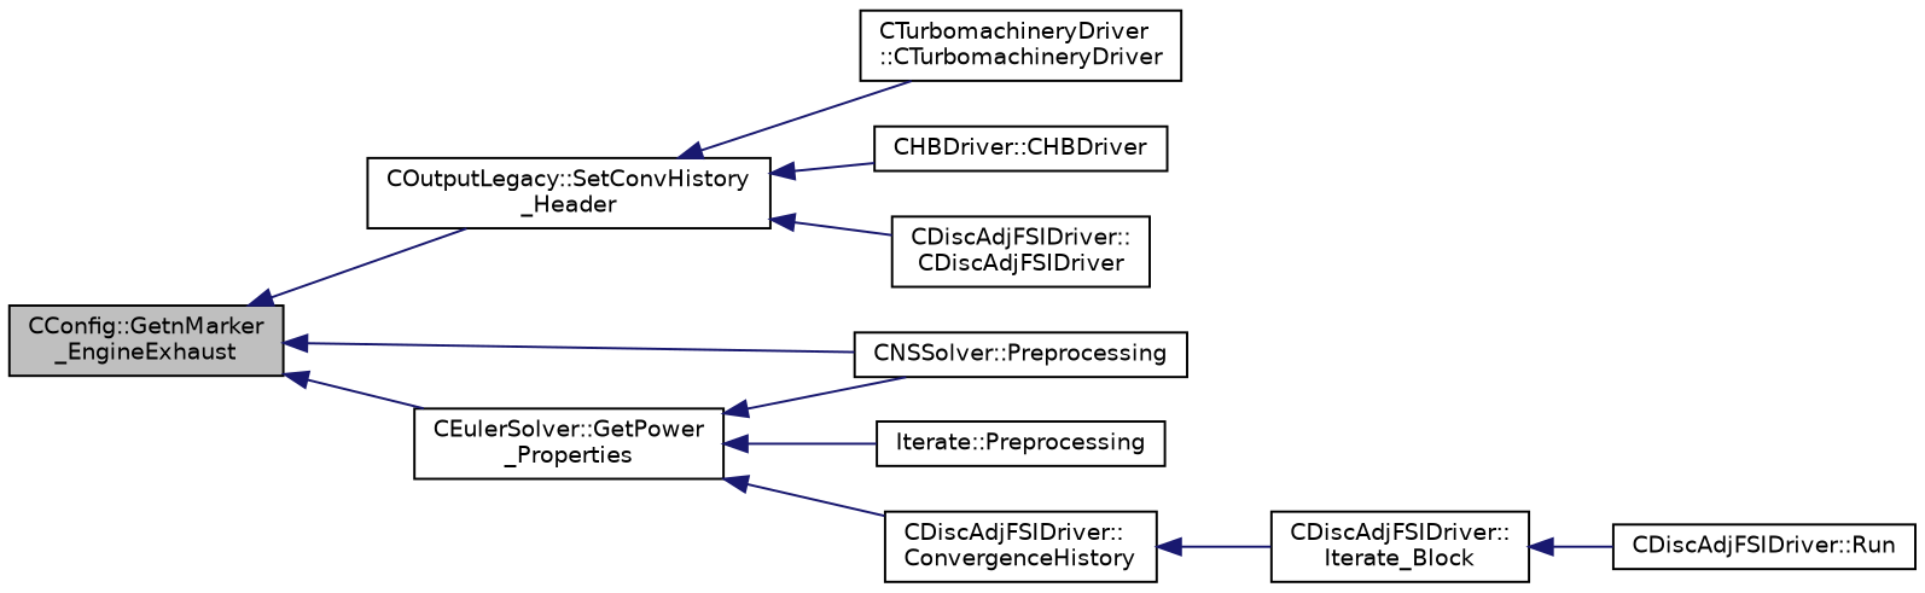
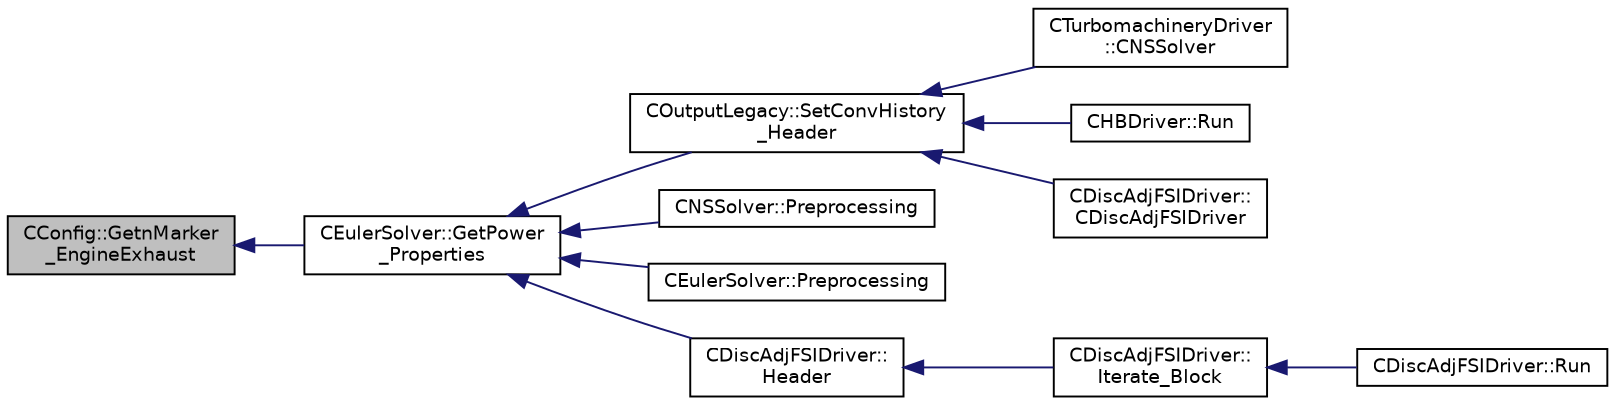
  digraph {
    rankdir=LR
    node [color=black fillcolor=white fontname=Helvetica fontsize=10 shape=record style=filled]
    edge [color=midnightblue dir=back fontname=Helvetica fontsize=10 labelfontname=Helvetica labelfontsize=10 style=solid]
    n1 [fillcolor=grey75 fontcolor=black height=0.2 label="CConfig::GetnMarker\l_EngineExhaust" width=0.4]
    n2 [height=0.2 label="COutputLegacy::SetConvHistory\l_Header" width=0.4]
    n3 [height=0.2 label="CEulerSolver::GetPower\l_Properties" width=0.4]
    n4 [height=0.2 label="CNSSolver::Preprocessing" width=0.4]
-   n5 [height=0.2 label="CTurbomachineryDriver\l::CTurbomachineryDriver" width=0.4]
-   n6 [height=0.2 label="CHBDriver::CHBDriver" width=0.4]
+   n5 [height=0.2 label="CTurbomachineryDriver\l::CNSSolver" width=0.4]
+   n6 [height=0.2 label="CHBDriver::Run" width=0.4]
    n7 [height=0.2 label="CDiscAdjFSIDriver::\lCDiscAdjFSIDriver" width=0.4]
-   n8 [height=0.2 label="Iterate::Preprocessing" width=0.4]
-   n9 [height=0.2 label="CDiscAdjFSIDriver::\lConvergenceHistory" width=0.4]
+   n8 [height=0.2 label="CEulerSolver::Preprocessing" width=0.4]
+   n9 [height=0.2 label="CDiscAdjFSIDriver::\lHeader" width=0.4]
    n10 [height=0.2 label="CDiscAdjFSIDriver::\lIterate_Block" width=0.4]
    n11 [height=0.2 label="CDiscAdjFSIDriver::Run" width=0.4]
-   n1 -> n2
+   n3 -> n2
    n1 -> n3
-   n1 -> n4
    n2 -> n5
    n2 -> n6
    n2 -> n7
    n3 -> n4
    n3 -> n8
    n3 -> n9
    n9 -> n10
    n10 -> n11
  }
